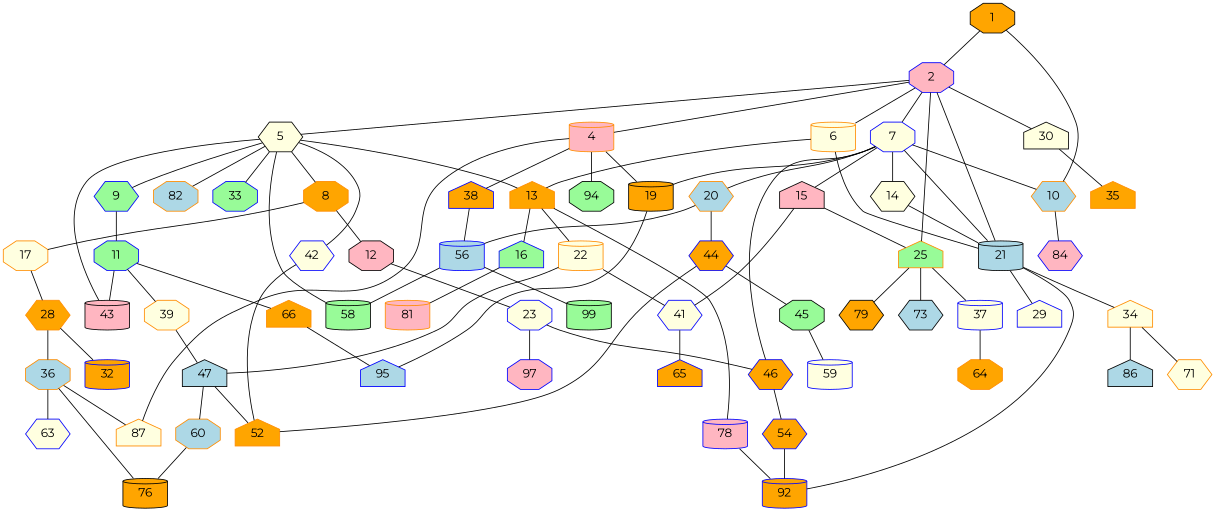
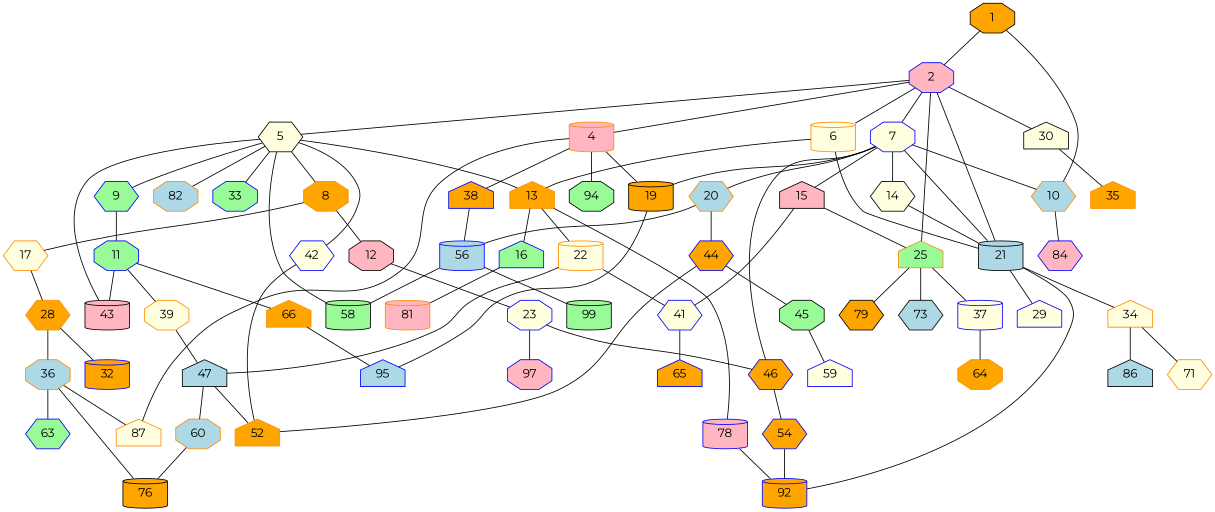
  graph {
    fontname=Montserrat
    node [color=blue fillcolor=orange fontname=Montserrat shape=hexagon style=filled]
    edge [fontname=Montserrat]
    1 [color=black shape=octagon super="+69"]
    2 [fillcolor=lightpink shape=octagon super="+3"]
    10 [color=darkorange fillcolor=lightblue super="+31"]
    4 [color=darkorange fillcolor=lightpink shape=cylinder super="+51"]
    5 [color=black fillcolor=lightyellow super="+40"]
    6 [color=darkorange fillcolor=lightyellow shape=cylinder]
    7 [fillcolor=lightyellow shape=octagon super="+18"]
    21 [color=black fillcolor=lightblue shape=cylinder super="+61"]
    25 [color=darkorange fillcolor=palegreen shape=house super="+77"]
    30 [color=black fillcolor=lightyellow shape=house]
    84 [fillcolor=lightpink]
    19 [color=black shape=cylinder super="+27"]
    38 [shape=house super="+80"]
    87 [color=darkorange fillcolor=lightyellow shape=house]
    94 [color=black fillcolor=palegreen shape=octagon]
    8 [color=darkorange shape=octagon]
    9 [fillcolor=palegreen]
    13 [color=darkorange shape=house super="+62"]
    33 [fillcolor=palegreen shape=octagon]
    42 [fillcolor=lightyellow super="+57"]
    43 [color=black fillcolor=lightpink shape=cylinder super="+50"]
    58 [color=black fillcolor=palegreen shape=cylinder super="+68"]
    82 [color=darkorange fillcolor=lightblue shape=octagon]
    14 [color=black fillcolor=lightyellow]
    15 [color=black fillcolor=lightpink shape=house super="+24"]
    20 [color=darkorange fillcolor=lightblue super="+26"]
    46
    34 [color=darkorange fillcolor=lightyellow shape=house super="+55"]
    29 [fillcolor=lightyellow shape=house super="+72"]
    92 [shape=cylinder]
    37 [fillcolor=lightyellow shape=cylinder super="+53"]
    73 [color=black fillcolor=lightblue super="+74"]
    79 [color=black]
    35 [color=darkorange shape=house]
    95 [fillcolor=lightblue shape=house]
    56 [fillcolor=lightblue shape=cylinder super="+70"]
    12 [color=black fillcolor=lightpink shape=octagon]
-   17 [color=darkorange fillcolor=lightyellow shape=octagon]
+   17 [color=darkorange fillcolor=lightyellow]
    11 [fillcolor=palegreen shape=octagon super="+90"]
    16 [fillcolor=palegreen shape=house]
    22 [color=darkorange fillcolor=lightyellow shape=cylinder super="+49"]
    78 [fillcolor=lightpink shape=cylinder]
    52 [color=darkorange shape=house]
    41 [fillcolor=lightyellow super="+93"]
    44 [super="+96"]
    71 [color=darkorange fillcolor=lightyellow super="+98"]
    86 [color=black fillcolor=lightblue shape=house]
    54 [super="+89"]
    23 [fillcolor=lightyellow shape=octagon super="+75"]
    28 [color=darkorange]
    39 [color=darkorange fillcolor=lightyellow shape=octagon]
    66 [color=darkorange shape=house super="+91"]
    47 [color=black fillcolor=lightblue shape=house super="+67"]
    97 [fillcolor=lightpink shape=octagon]
    81 [color=darkorange fillcolor=lightpink shape=cylinder super="+83"]
    65 [shape=house]
    32 [shape=cylinder super="+48"]
    36 [color=darkorange fillcolor=lightblue shape=octagon super="+85"]
    45 [color=black fillcolor=palegreen shape=octagon]
    99 [color=black fillcolor=palegreen shape=cylinder]
    60 [color=darkorange fillcolor=lightblue shape=octagon]
    64 [color=darkorange shape=octagon super="+88"]
-   63 [fillcolor=lightyellow]
+   63 [fillcolor=palegreen]
    76 [color=black shape=cylinder]
-   59 [fillcolor=lightyellow shape=cylinder super="+100"]
+   59 [fillcolor=lightyellow shape=house super="+100"]
    1 -- 2
    1 -- 10
    2 -- 4
    2 -- 5
    2 -- 6
    2 -- 7
    2 -- 21
    2 -- 25
    2 -- 30
    10 -- 84
    4 -- 19
    4 -- 38
    4 -- 87
    4 -- 94
    5 -- 8
    5 -- 9
    5 -- 13
    5 -- 33
    5 -- 42
    5 -- 43
    5 -- 58
    5 -- 82
    6 -- 21
    6 -- 13
    7 -- 10
    7 -- 21
    7 -- 19
    7 -- 14
    7 -- 15
    7 -- 20
    7 -- 46
    21 -- 34 [weight=2]
    21 -- 29
    21 -- 92
    25 -- 37
    25 -- 73
    25 -- 79
    30 -- 35
    19 -- 95
    38 -- 56
    8 -- 12
    8 -- 17
    9 -- 11
    13 -- 16
    13 -- 22
    13 -- 78
    42 -- 52
    14 -- 21
    15 -- 25
    15 -- 41
    20 -- 56
    20 -- 44
    46 -- 54
    34 -- 71
    34 -- 86
    37 -- 64
    56 -- 58
    56 -- 99
    12 -- 23
    17 -- 28
    11 -- 43 [weight=2]
    11 -- 39
    11 -- 66
    16 -- 81
    22 -- 41
    22 -- 47
    78 -- 92
    41 -- 65
    44 -- 52
    44 -- 45
    54 -- 92
    23 -- 46
    23 -- 97
    28 -- 32
    28 -- 36
    39 -- 47
    66 -- 95
    47 -- 52
    47 -- 60
    36 -- 87
    36 -- 63
    36 -- 76
    45 -- 59 [weight=2]
    60 -- 76
  }
